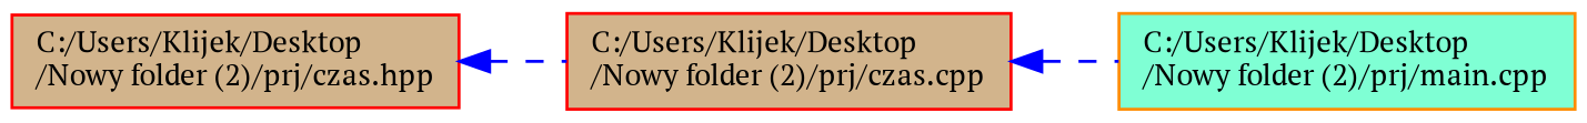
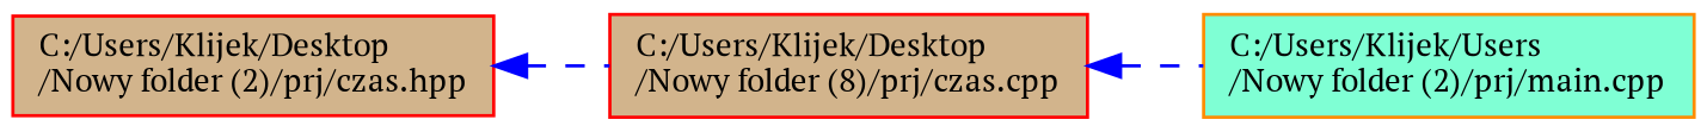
  digraph {
    fontname="PT Serif"
    rankdir=LR
    node [color=red fillcolor=tan fontname="PT Serif" fontsize=10 shape=record style=filled]
    edge [color=blue dir=back fontname="PT Serif" fontsize=10 labelfontname=Helvetica labelfontsize=10 style=dashed]
    n1 [fontcolor=black height=0.2 label="C:/Users/Klijek/Desktop\l/Nowy folder (2)/prj/czas.hpp" width=0.4]
-   n2 [height=0.2 label="C:/Users/Klijek/Desktop\l/Nowy folder (2)/prj/czas.cpp" width=0.4]
-   n3 [color=darkorange fillcolor=aquamarine height=0.2 label="C:/Users/Klijek/Desktop\l/Nowy folder (2)/prj/main.cpp" width=0.4]
+   n2 [height=0.2 label="C:/Users/Klijek/Desktop\l/Nowy folder (8)/prj/czas.cpp" width=0.4]
+   n3 [color=darkorange fillcolor=aquamarine height=0.2 label="C:/Users/Klijek/Users\l/Nowy folder (2)/prj/main.cpp" width=0.4]
    n1 -> n2
    n2 -> n3
  }
